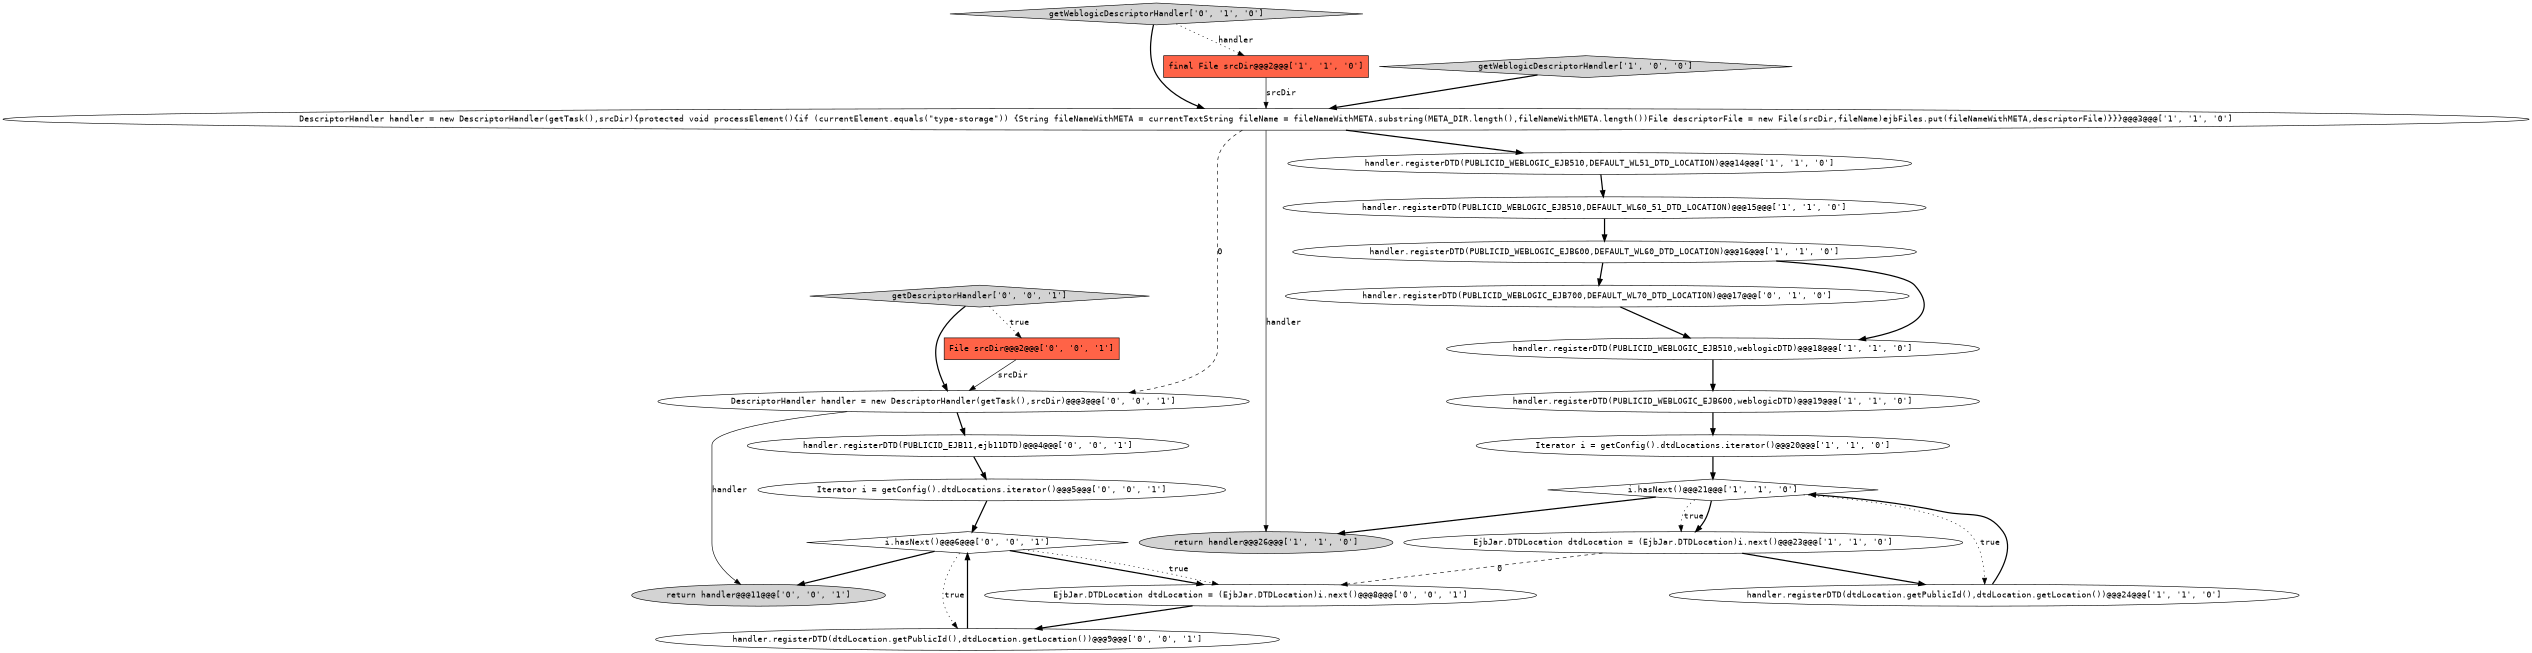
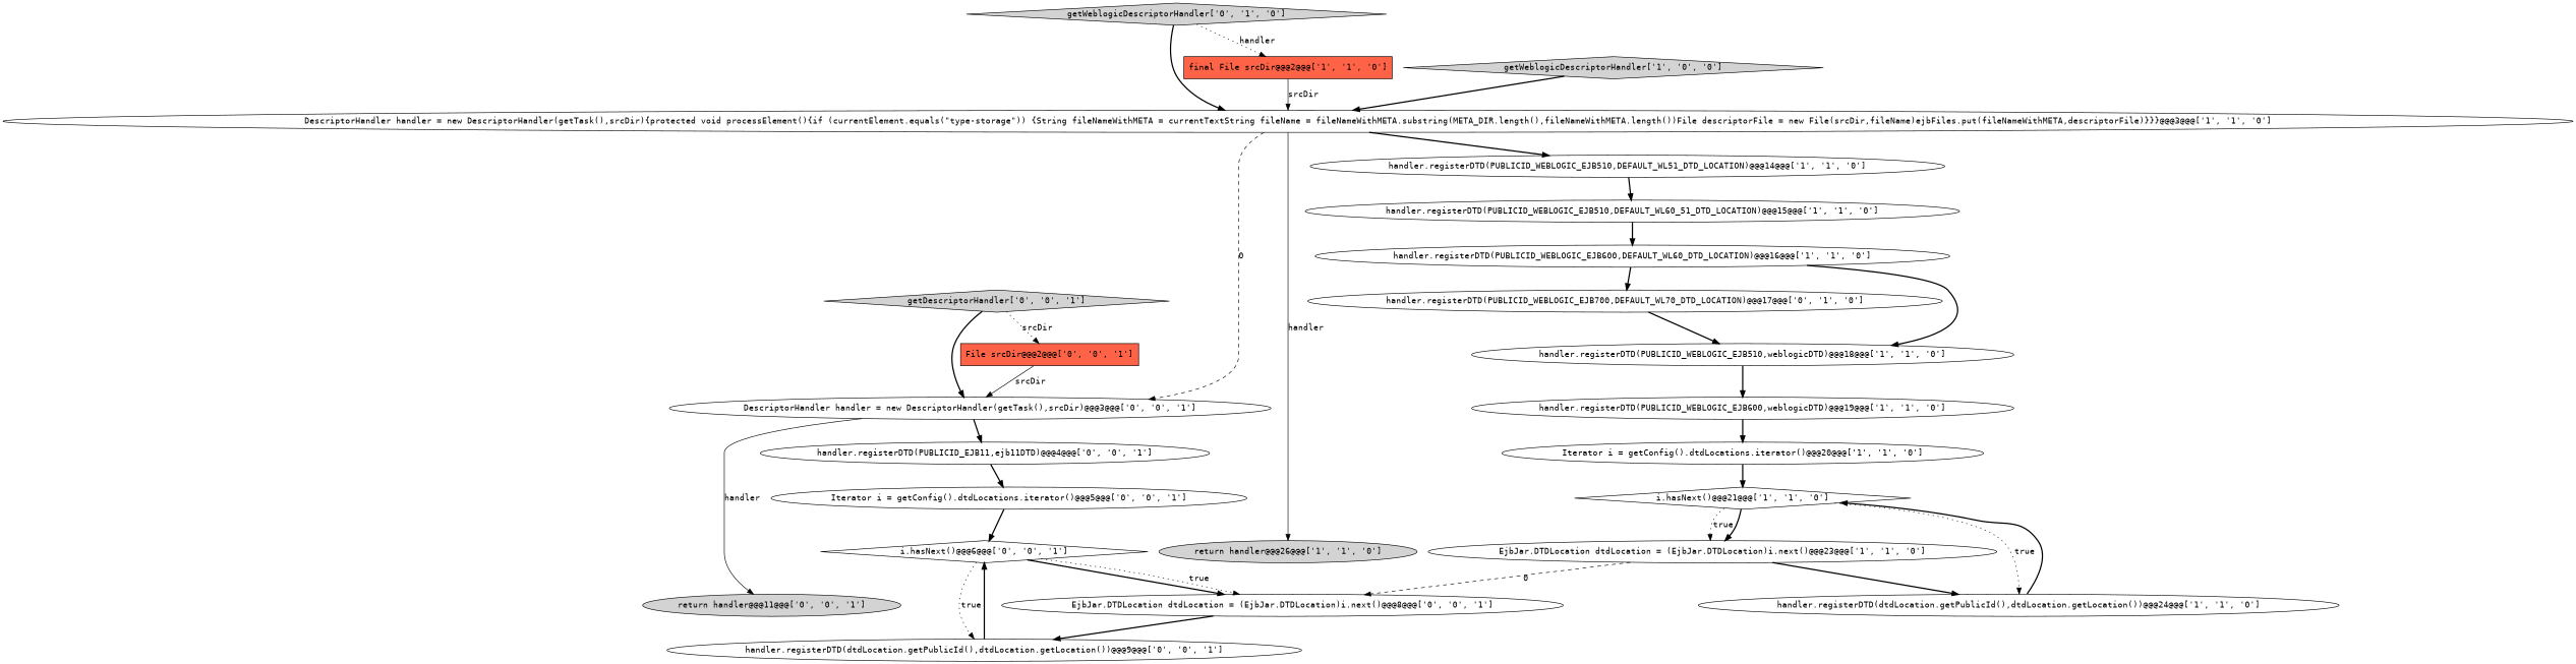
  digraph {
    fontname="DejaVu Sans Mono"
    node [fillcolor=white fontname="DejaVu Sans Mono" shape=ellipse style=filled]
    edge [fontname="DejaVu Sans Mono" style=bold]
    n1 [label="DescriptorHandler handler = new DescriptorHandler(getTask(),srcDir){protected void processElement(){if (currentElement.equals(\"type-storage\")) {String fileNameWithMETA = currentTextString fileName = fileNameWithMETA.substring(META_DIR.length(),fileNameWithMETA.length())File descriptorFile = new File(srcDir,fileName)ejbFiles.put(fileNameWithMETA,descriptorFile)}}}@@@3@@@['1', '1', '0']"]
    n2 [label="DescriptorHandler handler = new DescriptorHandler(getTask(),srcDir)@@@3@@@['0', '0', '1']"]
    n3 [fillcolor=lightgray label="return handler@@@26@@@['1', '1', '0']"]
    n4 [label="handler.registerDTD(PUBLICID_WEBLOGIC_EJB510,DEFAULT_WL51_DTD_LOCATION)@@@14@@@['1', '1', '0']"]
    n5 [fillcolor=lightgray label="return handler@@@11@@@['0', '0', '1']"]
    n6 [label="handler.registerDTD(PUBLICID_EJB11,ejb11DTD)@@@4@@@['0', '0', '1']"]
    n7 [label="handler.registerDTD(PUBLICID_WEBLOGIC_EJB510,DEFAULT_WL60_51_DTD_LOCATION)@@@15@@@['1', '1', '0']"]
    n8 [label="i.hasNext()@@@21@@@['1', '1', '0']" shape=diamond]
    n9 [label="EjbJar.DTDLocation dtdLocation = (EjbJar.DTDLocation)i.next()@@@23@@@['1', '1', '0']"]
    n10 [label="handler.registerDTD(dtdLocation.getPublicId(),dtdLocation.getLocation())@@@24@@@['1', '1', '0']"]
    n11 [label="EjbJar.DTDLocation dtdLocation = (EjbJar.DTDLocation)i.next()@@@8@@@['0', '0', '1']"]
    n12 [label="handler.registerDTD(dtdLocation.getPublicId(),dtdLocation.getLocation())@@@9@@@['0', '0', '1']"]
    n13 [label="i.hasNext()@@@6@@@['0', '0', '1']" shape=diamond]
    n14 [label="Iterator i = getConfig().dtdLocations.iterator()@@@5@@@['0', '0', '1']"]
    n15 [fillcolor=tomato label="File srcDir@@@2@@@['0', '0', '1']" shape=box]
    n16 [label="handler.registerDTD(PUBLICID_WEBLOGIC_EJB700,DEFAULT_WL70_DTD_LOCATION)@@@17@@@['0', '1', '0']"]
    n17 [label="handler.registerDTD(PUBLICID_WEBLOGIC_EJB510,weblogicDTD)@@@18@@@['1', '1', '0']"]
    n18 [label="handler.registerDTD(PUBLICID_WEBLOGIC_EJB600,weblogicDTD)@@@19@@@['1', '1', '0']"]
    n19 [label="handler.registerDTD(PUBLICID_WEBLOGIC_EJB600,DEFAULT_WL60_DTD_LOCATION)@@@16@@@['1', '1', '0']"]
    n20 [label="Iterator i = getConfig().dtdLocations.iterator()@@@20@@@['1', '1', '0']"]
    n21 [fillcolor=lightgray label="getWeblogicDescriptorHandler['0', '1', '0']" shape=diamond]
    n22 [fillcolor=tomato label="final File srcDir@@@2@@@['1', '1', '0']" shape=box]
    n23 [fillcolor=lightgray label="getDescriptorHandler['0', '0', '1']" shape=diamond]
    n24 [fillcolor=lightgray label="getWeblogicDescriptorHandler['1', '0', '0']" shape=diamond]
    n1 -> n2 [label=0 style=dashed]
    n1 -> n3 [label=handler style=solid]
    n1 -> n4
    n2 -> n5 [label=handler style=solid]
    n2 -> n6
    n4 -> n7
    n6 -> n14
    n7 -> n19
-   n8 -> n3
    n8 -> n9 [label=true style=dotted]
    n8 -> n9
    n8 -> n10 [label=true style=dotted]
    n9 -> n10
    n9 -> n11 [label=0 style=dashed]
    n10 -> n8
    n11 -> n12
    n12 -> n13
-   n13 -> n5
    n13 -> n11
    n13 -> n11 [label=true style=dotted]
    n13 -> n12 [label=true style=dotted]
    n14 -> n13
    n15 -> n2 [label=srcDir style=solid]
    n16 -> n17
    n17 -> n18
    n18 -> n20
    n19 -> n16
    n19 -> n17
    n20 -> n8
    n21 -> n1
    n21 -> n22 [label=handler style=dotted]
    n22 -> n1 [label=srcDir style=solid]
    n23 -> n2
-   n23 -> n15 [label=true style=dotted]
+   n23 -> n15 [label=srcDir style=dotted]
    n24 -> n1
  }
